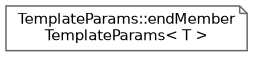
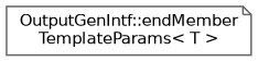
  digraph {
    rankdir=LR
-   n1 [color=grey40 fillcolor=white fontname=Helvetica fontsize=10 height=0.2 label="TemplateParams::endMember\lTemplateParams\< T \>" shape=note style=filled width=0.4]
+   n1 [color=grey40 fillcolor=white fontname=Helvetica fontsize=10 height=0.2 label="OutputGenIntf::endMember\lTemplateParams\< T \>" shape=note style=filled width=0.4]
  }
